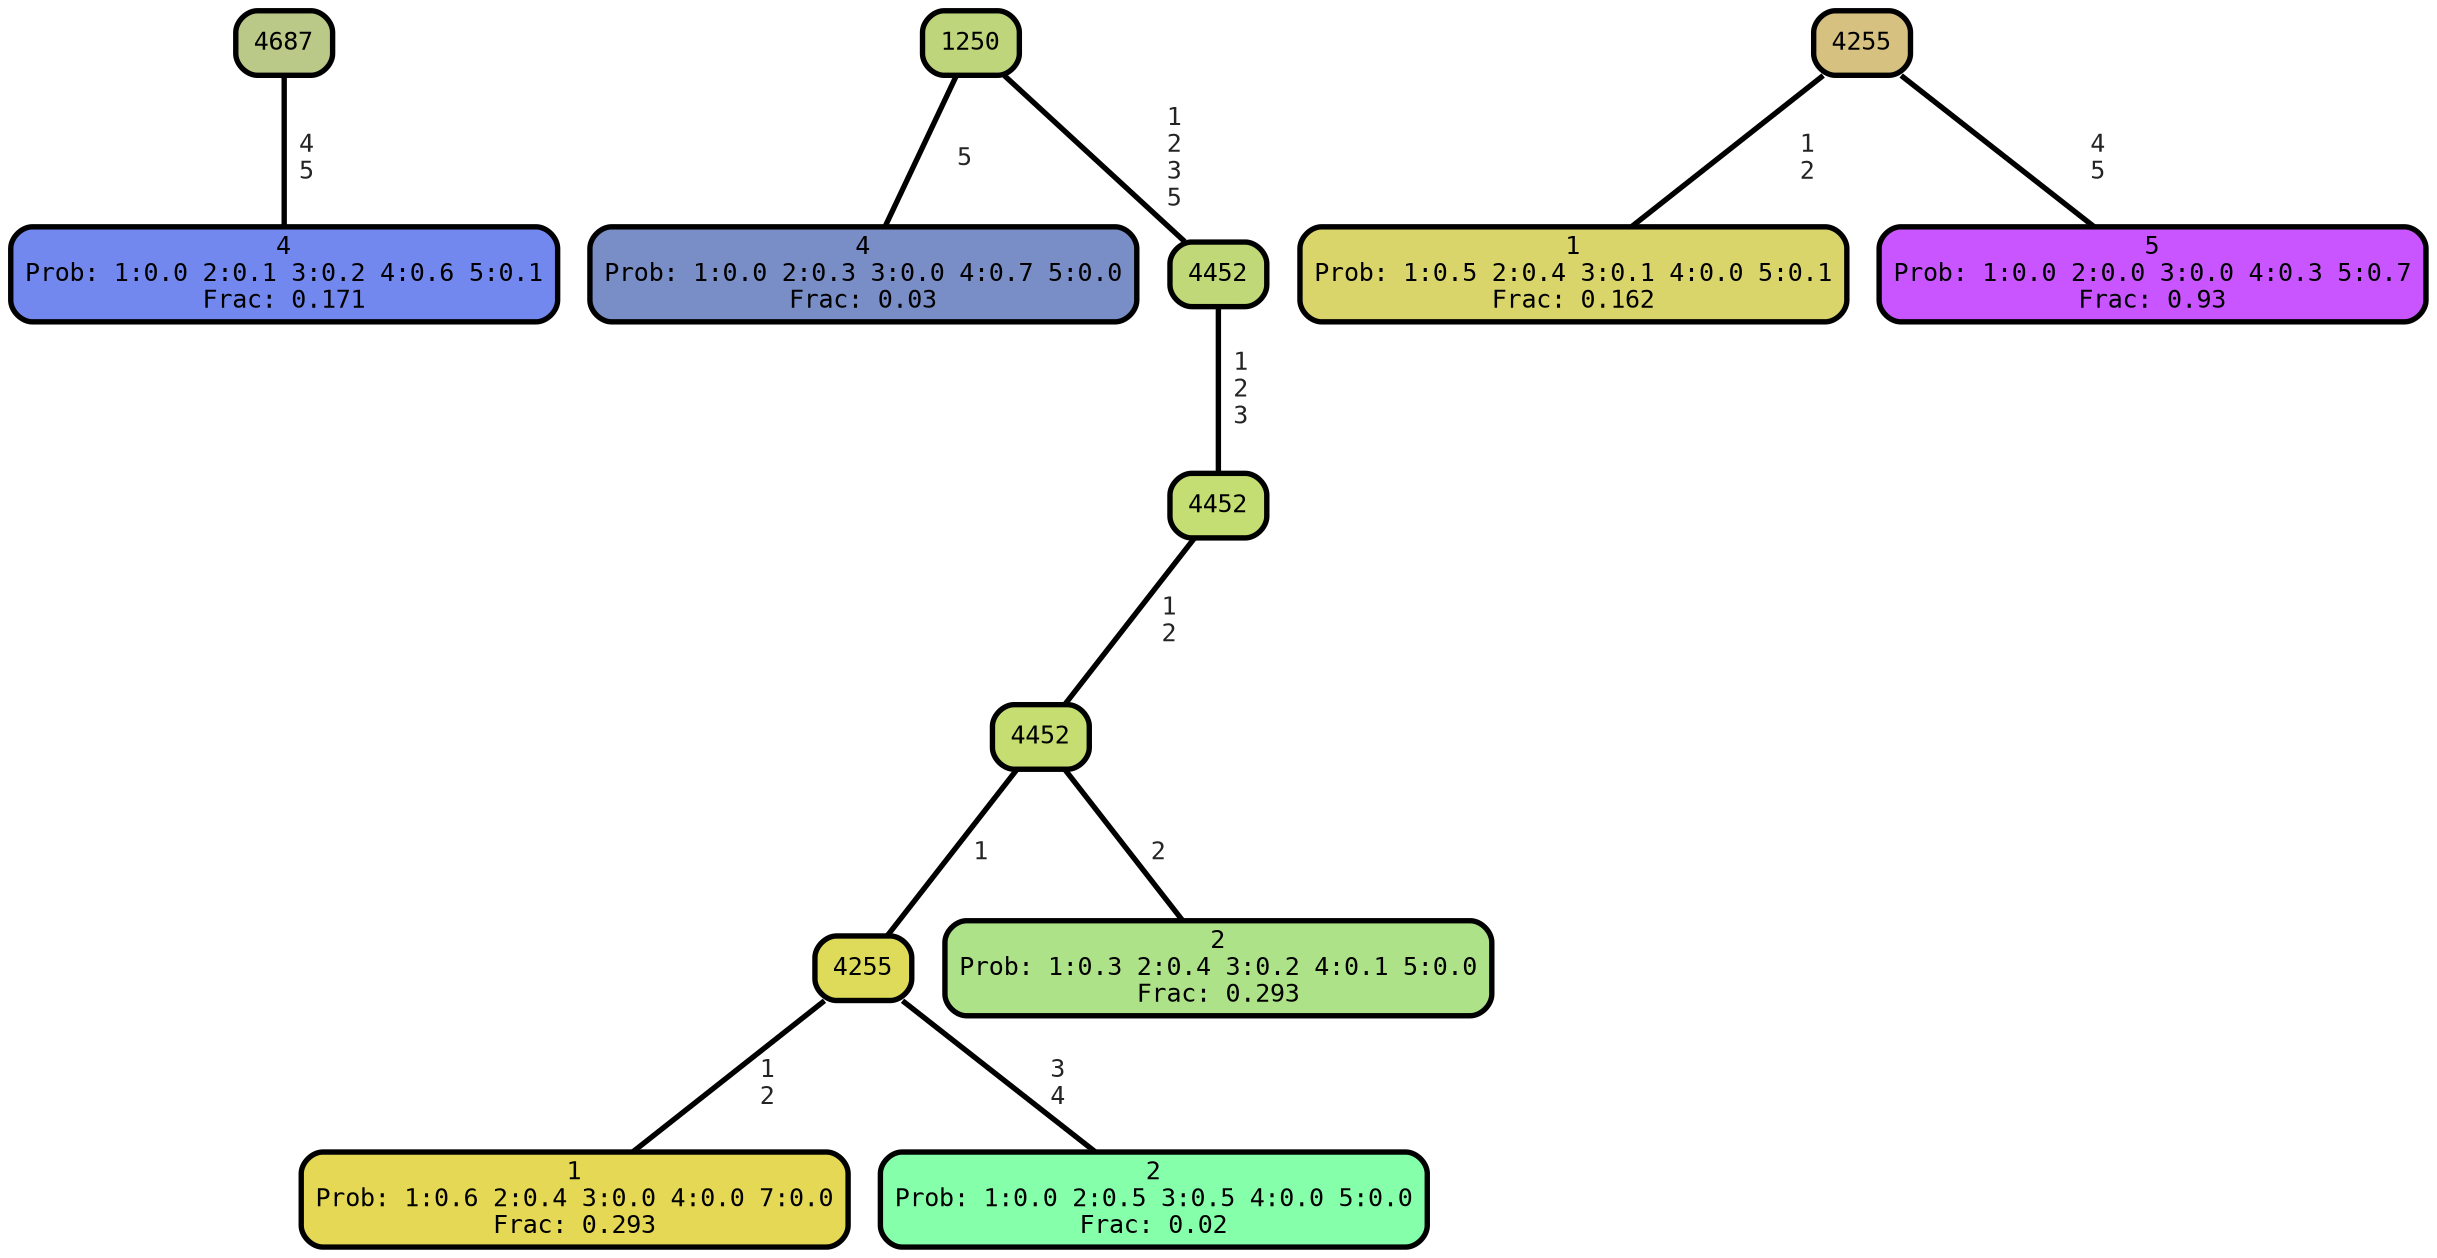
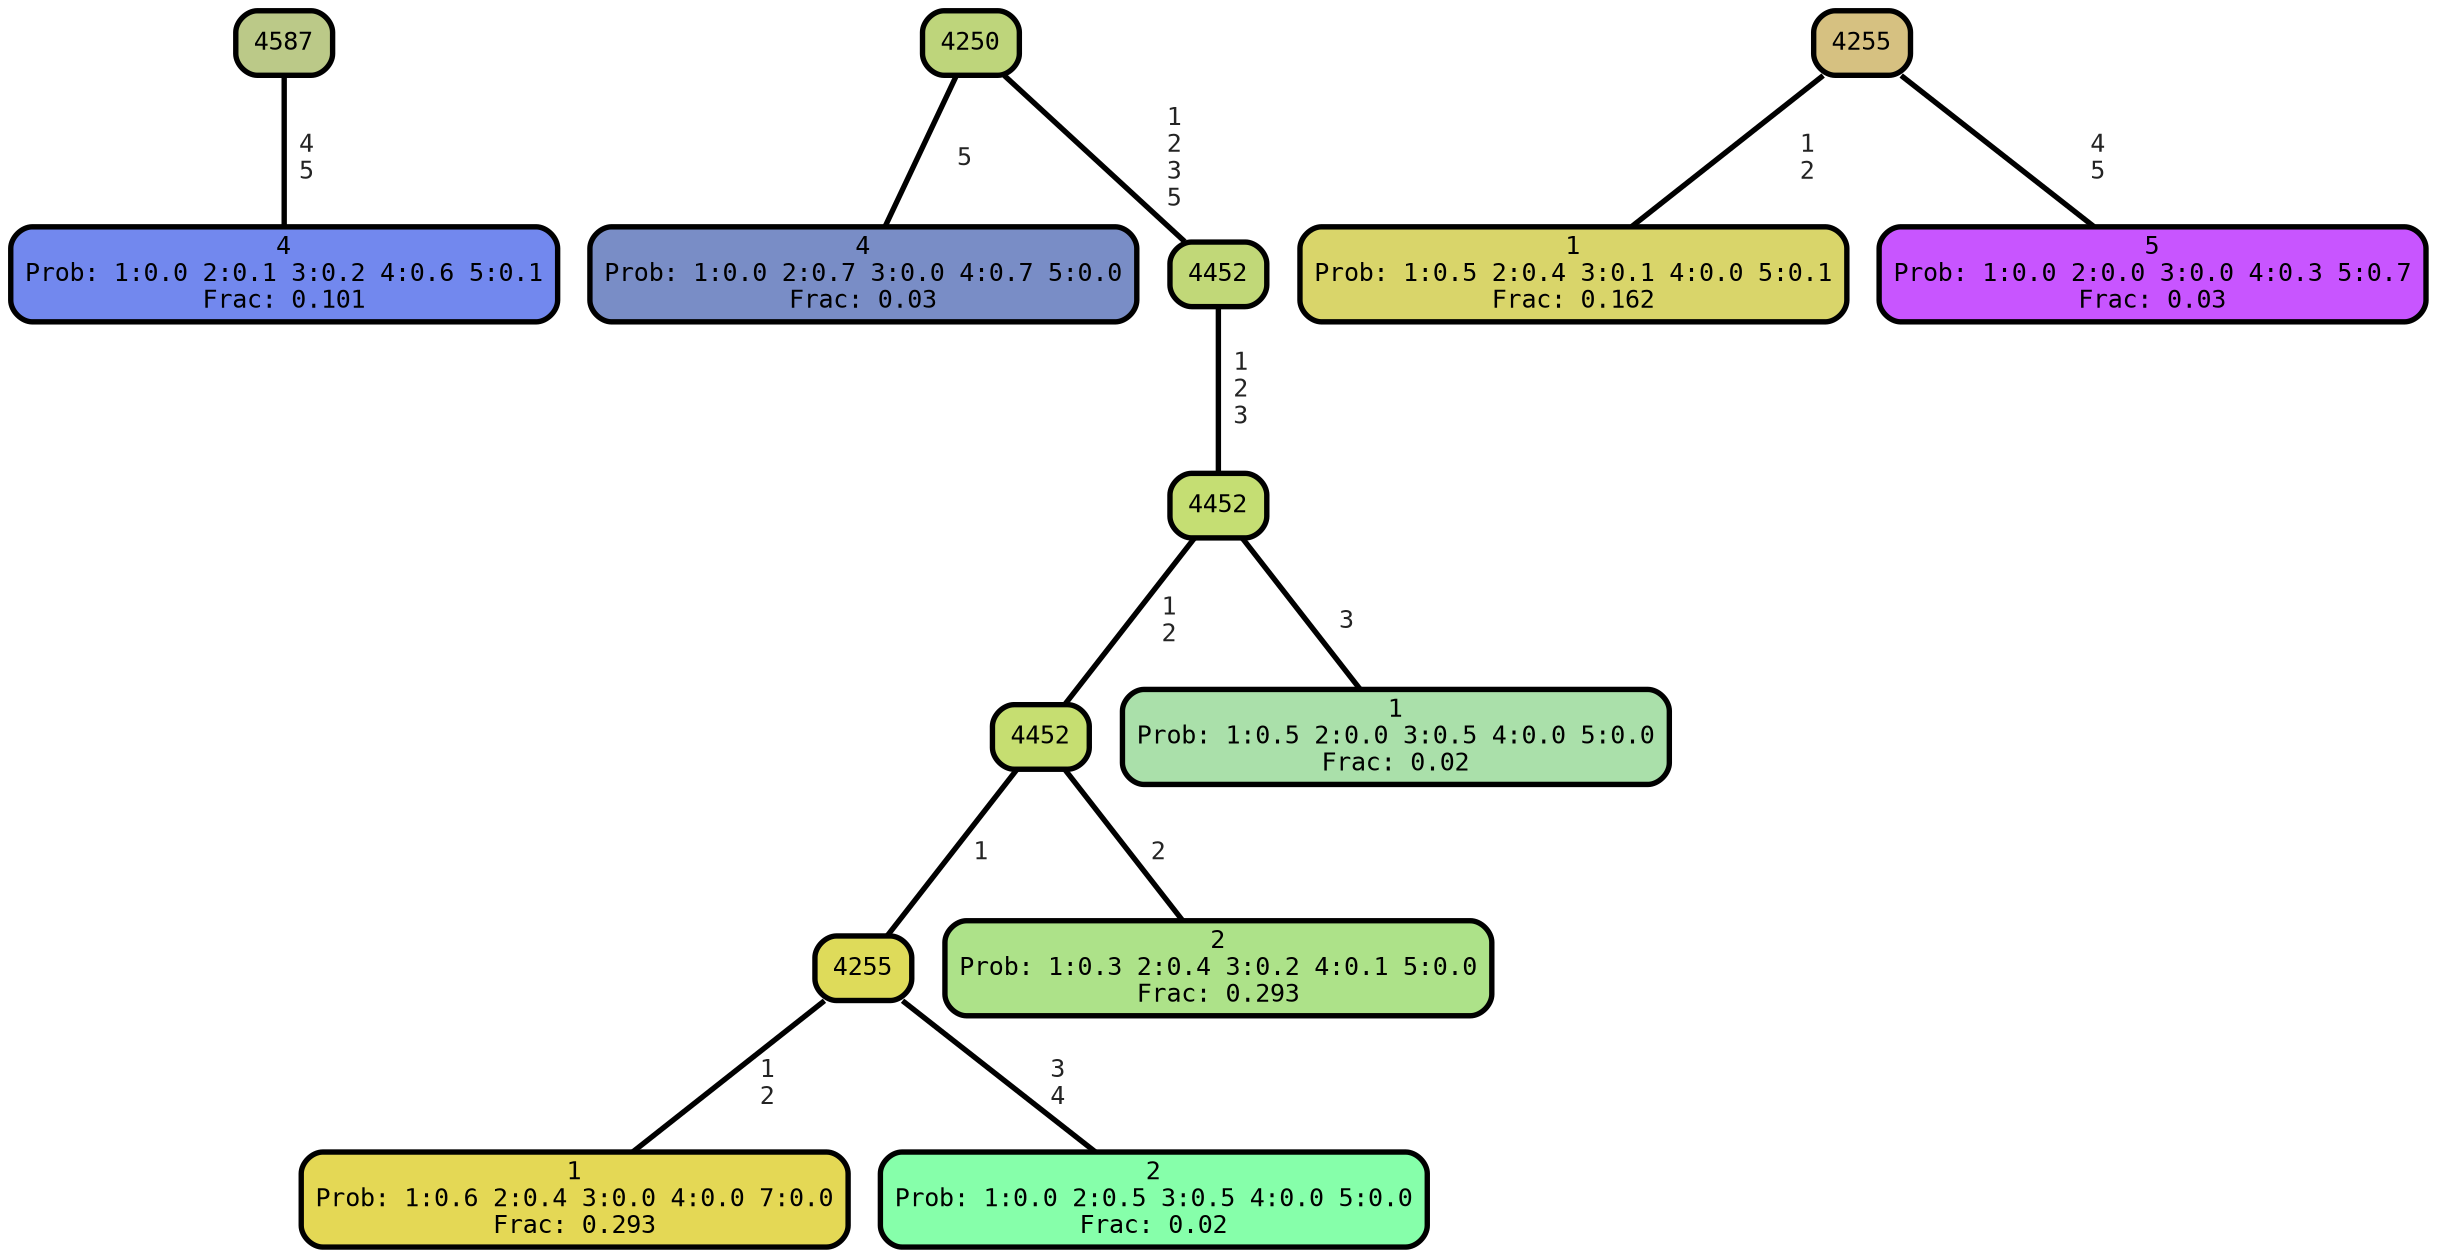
  graph {
    fontname="DejaVu Sans Mono"
    ranksep="0 equally"
    splines=straight
    node [color=black fontcolor=black fontname="DejaVu Sans Mono" penwidth=3 shape=box style="filled, rounded"]
    edge [color=black fontcolor=grey14 fontname="DejaVu Sans Mono" fontweight=bold penwidth=3]
-   n1 [fillcolor="#7288ee" label="4\nProb: 1:0.0 2:0.1 3:0.2 4:0.6 5:0.1\nFrac: 0.171"]
-   n2 [fillcolor="#bbc988" label=4687]
-   n3 [fillcolor="#798dc6" label="4\nProb: 1:0.0 2:0.3 3:0.0 4:0.7 5:0.0\nFrac: 0.03"]
-   n4 [fillcolor="#bed57b" label=1250]
+   n1 [fillcolor="#7288ee" label="4\nProb: 1:0.0 2:0.1 3:0.2 4:0.6 5:0.1\nFrac: 0.101"]
+   n2 [fillcolor="#bbc988" label=4587]
+   n3 [fillcolor="#798dc6" label="4\nProb: 1:0.0 2:0.7 3:0.0 4:0.7 5:0.0\nFrac: 0.03"]
+   n4 [fillcolor="#bed57b" label=4250]
    n5 [fillcolor="#c1d878" label=4452]
    n6 [fillcolor="#c5de73" label=4452]
    n7 [fillcolor="#e4d855" label="1\nProb: 1:0.6 2:0.4 3:0.0 4:0.0 7:0.0\nFrac: 0.293"]
    n8 [fillcolor="#dedb5a" label=4255]
    n9 [fillcolor="#86ffaa" label="2\nProb: 1:0.0 2:0.5 3:0.5 4:0.0 5:0.0\nFrac: 0.02"]
    n10 [fillcolor="#c6de71" label=4452]
    n11 [fillcolor="#ade289" label="2\nProb: 1:0.3 2:0.4 3:0.2 4:0.1 5:0.0\nFrac: 0.293"]
+   n12 [fillcolor="#aae0aa" label="1\nProb: 1:0.5 2:0.0 3:0.5 4:0.0 5:0.0\nFrac: 0.02"]
    n13 [fillcolor="#d6c181" label=4255]
    n14 [fillcolor="#d9d56a" label="1\nProb: 1:0.5 2:0.4 3:0.1 4:0.0 5:0.1\nFrac: 0.162"]
-   n15 [fillcolor="#c855ff" label="5\nProb: 1:0.0 2:0.0 3:0.0 4:0.3 5:0.7\nFrac: 0.93"]
+   n15 [fillcolor="#c855ff" label="5\nProb: 1:0.0 2:0.0 3:0.0 4:0.3 5:0.7\nFrac: 0.03"]
    subgraph sub_1 {
      rank=same
    }
    n2 -- n1 [label=" 4\n 5"]
    n4 -- n3 [label=" 5"]
    n4 -- n5 [label=" 1\n 2\n 3\n 5"]
    n5 -- n6 [label=" 1\n 2\n 3"]
    n6 -- n10 [label=" 1\n 2"]
+   n6 -- n12 [label=" 3"]
    n8 -- n7 [label=" 1\n 2"]
    n8 -- n9 [label=" 3\n 4"]
    n10 -- n8 [label=" 1"]
    n10 -- n11 [label=" 2"]
    n13 -- n14 [label=" 1\n 2"]
    n13 -- n15 [label=" 4\n 5"]
  }
